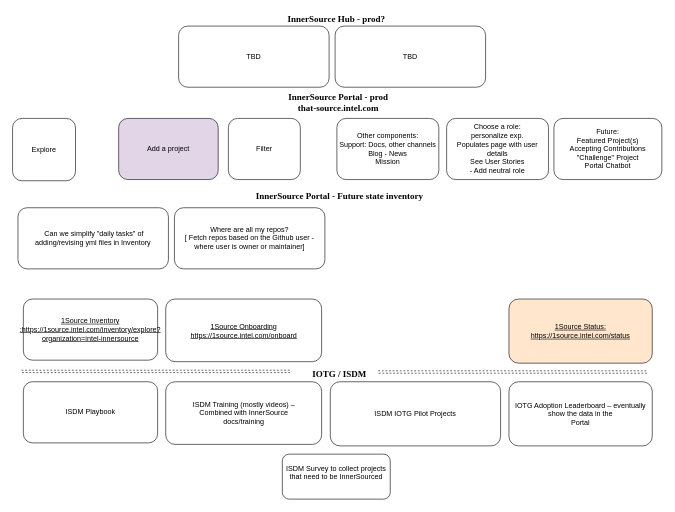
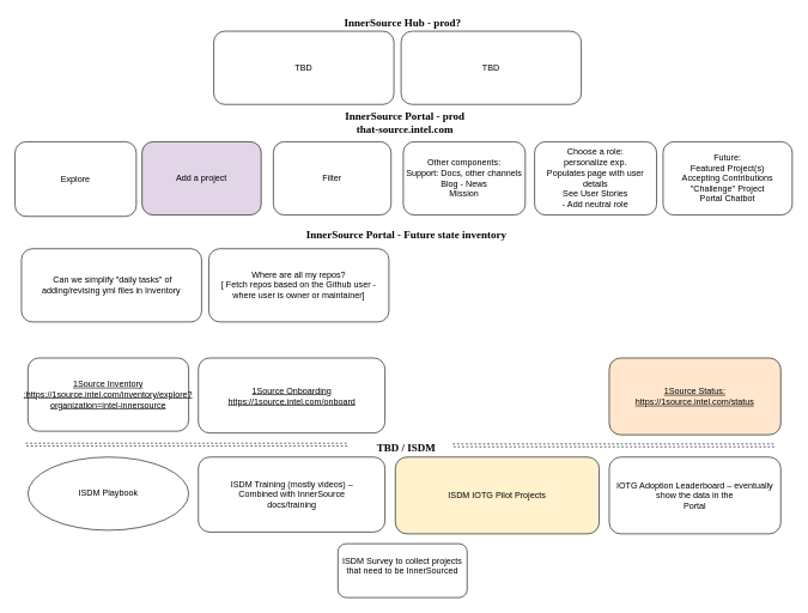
  <mxCell id="0" />
  <mxCell id="1" parent="0" />
  <mxCell id="2" value="TBD" style="rounded=1;whiteSpace=wrap;html=1;" vertex="1" parent="1"><mxGeometry x="297" y="43" width="251" height="102" as="geometry" /></mxCell>
  <mxCell id="3" value="TBD" style="rounded=1;whiteSpace=wrap;html=1;" vertex="1" parent="1"><mxGeometry x="558" y="43" width="251" height="102" as="geometry" /></mxCell>
  <mxCell id="4" value="&lt;b&gt;InnerSource Hub - prod?&lt;/b&gt;" style="text;html=1;points=[];align=center;verticalAlign=top;spacingTop=-4;fontSize=15;fontFamily=Verdana" vertex="1" parent="1"><mxGeometry x="475" y="20" width="170" height="30" as="geometry" /></mxCell>
- <mxCell id="5" value="Explore" style="rounded=1;whiteSpace=wrap;html=1;" vertex="1" parent="1"><mxGeometry x="20" y="197" width="105" height="104" as="geometry" /></mxCell>
+ <mxCell id="5" value="Explore" style="rounded=1;whiteSpace=wrap;html=1;" vertex="1" parent="1"><mxGeometry x="20" y="197" width="169" height="104" as="geometry" /></mxCell>
  <mxCell id="6" value="Add a project" style="rounded=1;whiteSpace=wrap;html=1;fillColor=#e1d5e7;" vertex="1" parent="1"><mxGeometry x="197" y="197" width="166" height="102" as="geometry" /></mxCell>
  <mxCell id="7" value="&lt;b&gt;InnerSource Portal - prod&lt;br&gt;that-source.intel.com&lt;br&gt;&lt;/b&gt;" style="text;html=1;points=[];align=center;verticalAlign=top;spacingTop=-4;fontSize=15;fontFamily=Verdana" vertex="1" parent="1"><mxGeometry x="478" y="150" width="170" height="30" as="geometry" /></mxCell>
  <mxCell id="8" value="&amp;nbsp;Can we simplify &quot;daily tasks&quot; of adding/revising yml files in Inventory" style="rounded=1;whiteSpace=wrap;html=1;" vertex="1" parent="1"><mxGeometry x="29" y="346" width="251" height="102" as="geometry" /></mxCell>
  <mxCell id="9" value="Where are all my repos?&lt;br&gt;[ Fetch repos based on the Github user - where user is owner or maintainer]" style="rounded=1;whiteSpace=wrap;html=1;" vertex="1" parent="1"><mxGeometry x="290" y="346" width="251" height="102" as="geometry" /></mxCell>
  <mxCell id="10" value="&lt;b&gt;InnerSource Portal - Future state inventory&lt;/b&gt;" style="text;html=1;points=[];align=center;verticalAlign=top;spacingTop=-4;fontSize=15;fontFamily=Verdana" vertex="1" parent="1"><mxGeometry x="480" y="315" width="170" height="30" as="geometry" /></mxCell>
- <mxCell id="11" value="Filter" style="rounded=1;whiteSpace=wrap;html=1;" vertex="1" parent="1"><mxGeometry x="380" y="197" width="120" height="102" as="geometry" /></mxCell>
+ <mxCell id="11" value="Filter" style="rounded=1;whiteSpace=wrap;html=1;" vertex="1" parent="1"><mxGeometry x="380" y="197" width="164" height="102" as="geometry" /></mxCell>
  <mxCell id="12" value="Future:&lt;br&gt;Featured Project(s)&lt;br&gt;Accepting Contributions&lt;br&gt;&quot;Challenge&quot; Project&lt;br&gt;Portal Chatbot" style="rounded=1;whiteSpace=wrap;html=1;" vertex="1" parent="1"><mxGeometry x="923" y="197" width="180" height="102" as="geometry" /></mxCell>
  <mxCell id="13" value="Other components:&lt;br&gt;Support: Docs, other channels&lt;br&gt;Blog - News&lt;br&gt;Mission&lt;br&gt;" style="rounded=1;whiteSpace=wrap;html=1;" vertex="1" parent="1"><mxGeometry x="561" y="197" width="170" height="102" as="geometry" /></mxCell>
  <mxCell id="14" value="Choose a role: &lt;br&gt;personalize exp.&lt;br&gt;Populates page with user details&lt;br&gt;See User Stories&lt;br&gt;- Add neutral role" style="rounded=1;whiteSpace=wrap;html=1;" vertex="1" parent="1"><mxGeometry x="744" y="197" width="170" height="102" as="geometry" /></mxCell>
- <mxCell id="15" value="&lt;p class=&quot;MsoNormal&quot;&gt;ISDM Playbook&lt;/p&gt;" style="rounded=1;whiteSpace=wrap;html=1;" vertex="1" parent="1"><mxGeometry x="38" y="636.25" width="224" height="102" as="geometry" /></mxCell>
+ <mxCell id="15" value="&lt;p class=&quot;MsoNormal&quot;&gt;ISDM Playbook&lt;/p&gt;" style="ellipse;whiteSpace=wrap;html=1;" vertex="1" parent="1"><mxGeometry x="38" y="636.25" width="224" height="102" as="geometry" /></mxCell>
  <mxCell id="16" value="&lt;p class=&quot;MsoNormal&quot;&gt;ISDM Training (mostly videos) – &lt;br&gt;Combined with InnerSource&lt;br/&gt;docs/training&lt;/p&gt;" style="rounded=1;whiteSpace=wrap;html=1;" vertex="1" parent="1"><mxGeometry x="275.5" y="636.25" width="260" height="104.5" as="geometry" /></mxCell>
- <mxCell id="17" value="&lt;p class=&quot;MsoNormal&quot;&gt;ISDM IOTG Pilot Projects&lt;/p&gt;" style="rounded=1;whiteSpace=wrap;html=1;" vertex="1" parent="1"><mxGeometry x="550" y="636.25" width="284" height="107" as="geometry" /></mxCell>
+ <mxCell id="17" value="&lt;p class=&quot;MsoNormal&quot;&gt;ISDM IOTG Pilot Projects&lt;/p&gt;" style="rounded=1;whiteSpace=wrap;html=1;fillColor=#fff2cc;" vertex="1" parent="1"><mxGeometry x="550" y="636.25" width="284" height="107" as="geometry" /></mxCell>
  <mxCell id="18" value="&lt;p class=&quot;MsoNormal&quot;&gt;IOTG Adoption Leaderboard – eventually show the data in the&lt;br/&gt;Portal&lt;/p&gt;" style="rounded=1;whiteSpace=wrap;html=1;" vertex="1" parent="1"><mxGeometry x="848" y="636.25" width="239" height="107" as="geometry" /></mxCell>
- <mxCell id="19" value="&lt;b&gt;IOTG / ISDM&lt;/b&gt;" style="text;html=1;points=[];align=center;verticalAlign=top;spacingTop=-4;fontSize=15;fontFamily=Verdana" vertex="1" parent="1"><mxGeometry x="480" y="612" width="170" height="30" as="geometry" /></mxCell>
+ <mxCell id="19" value="&lt;b&gt;TBD / ISDM&lt;/b&gt;" style="text;html=1;points=[];align=center;verticalAlign=top;spacingTop=-4;fontSize=15;fontFamily=Verdana" vertex="1" parent="1"><mxGeometry x="480" y="612" width="170" height="30" as="geometry" /></mxCell>
  <mxCell id="20" value="&lt;span&gt;ISDM Survey to collect projects that need to be InnerSourced&lt;br&gt;&lt;br&gt;&lt;/span&gt;" style="rounded=1;whiteSpace=wrap;html=1;" vertex="1" parent="1"><mxGeometry x="470" y="757" width="180" height="75" as="geometry" /></mxCell>
  <mxCell id="21" value="1Source Inventory&lt;br&gt;:https://1source.intel.com/inventory/explore?organization=intel-innersource" style="rounded=1;whiteSpace=wrap;html=1;fontStyle=4" vertex="1" parent="1"><mxGeometry x="38" y="498.25" width="224" height="102" as="geometry" /></mxCell>
  <mxCell id="22" value="1Source Onboarding&lt;br&gt;https://1source.intel.com/onboard" style="rounded=1;whiteSpace=wrap;html=1;fontStyle=4" vertex="1" parent="1"><mxGeometry x="275.5" y="498.25" width="260" height="104.5" as="geometry" /></mxCell>
  <mxCell id="23" value="1Source Status:&lt;br&gt;https://1source.intel.com/status" style="rounded=1;whiteSpace=wrap;html=1;fontStyle=4;fillColor=#ffe6cc;" vertex="1" parent="1"><mxGeometry x="848" y="498.25" width="239" height="107" as="geometry" /></mxCell>
  <mxCell id="24" value="" style="endArrow=none;dashed=1;html=1;rounded=0;shape=link;" edge="1" parent="1"><mxGeometry width="50" height="50" relative="1" as="geometry"><mxPoint x="35" y="619" as="sourcePoint" /><mxPoint x="483" y="619" as="targetPoint" /></mxGeometry></mxCell>
  <mxCell id="25" value="" style="endArrow=none;dashed=1;html=1;rounded=0;shape=link;" edge="1" parent="1"><mxGeometry width="50" height="50" relative="1" as="geometry"><mxPoint x="630" y="620" as="sourcePoint" /><mxPoint x="1078" y="620" as="targetPoint" /></mxGeometry></mxCell>
